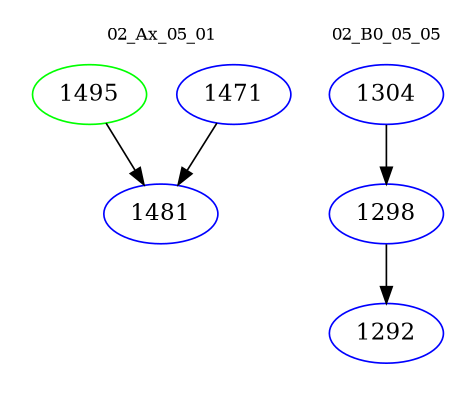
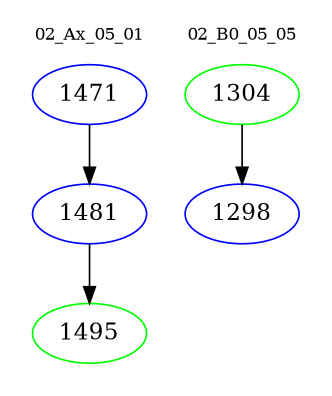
  digraph {
    node [color=blue]
    edge [color=black]
    n1 [label=1481]
    n2 [label=1471]
    n3 [color=green label=1495]
    n4 [label=1298]
-   n5 [label=1292]
-   n6 [label=1304]
+   n6 [color=green label=1304]
    subgraph cluster_1 {
      color=white
      fontsize=10
      label="02_Ax_05_01"
      n1
      n2
      n3
    }
    subgraph cluster_2 {
      color=white
      fontsize=10
      label="02_B0_05_05"
      n4
-     n5
      n6
    }
-   n3 -> n1
+   n1 -> n3
    n2 -> n1
-   n4 -> n5
    n6 -> n4
  }
